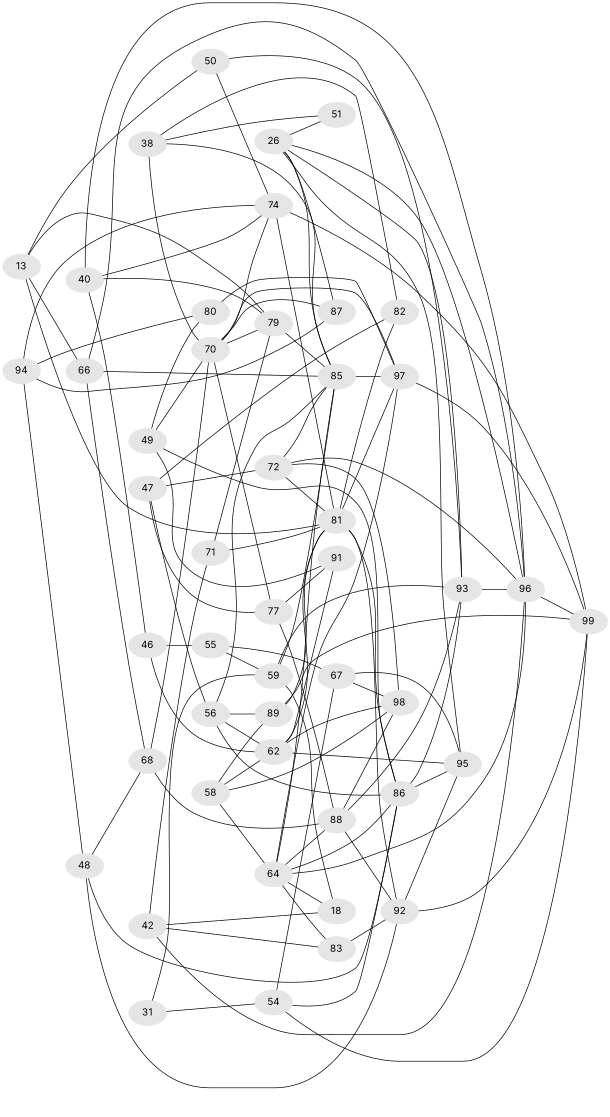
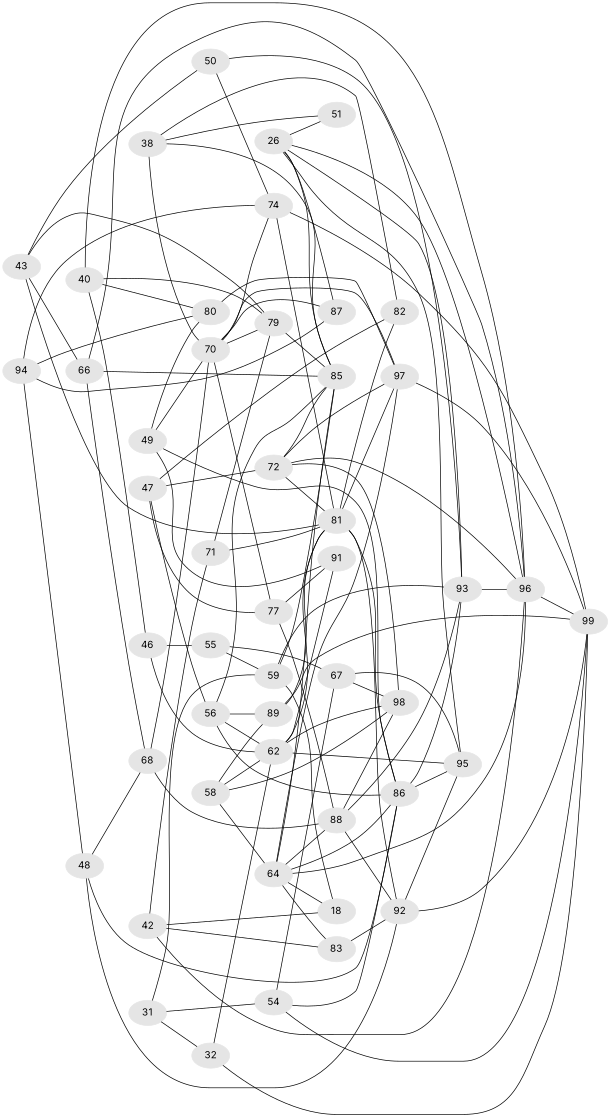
  graph {
    fontname=Inter
    rankdir=LR
    node [color=gray90 fontname=Inter style=filled]
    edge [fontname=Inter]
    26 [super="+24"]
    51
    85 [super="+1+45+57"]
    87
    93 [super="+15+29"]
    95 [super="+36+35"]
    96 [super="+84+76"]
    97 [super="+28"]
    99 [super="+3+94+60"]
    31
+   32
    54
    59 [super="+7"]
    62 [super="+18+34+41"]
    86 [super="+22+27+65"]
    67
    n17 [label=18]
    81 [super="+4+9+5+11"]
    98 [super="+30"]
    91
    38 [super="+8"]
    70 [super="+33+39"]
    82 [super="+75"]
    79 [super="+61"]
    74 [super="+73"]
    77
    40
    46
    80
    55
    42
    71
    83
    92 [super="+13+63"]
-   43 [label=13]
+   43
    50
    66
    68
    n39 [label=94]
    48
    56 [super="+23"]
    89
    47
    72 [super="+69"]
    88 [super="+19+14"]
    49
    58
    64 [super="+6+17+53"]
    26 -- 51 [weight=2]
    26 -- 85 [weight=2]
    26 -- 87
    26 -- 93
    26 -- 95
    26 -- 96
-   85 -- 97
+   72 -- 97
    93 -- 96
    96 -- 99
    97 -- 99
+   31 -- 32
    31 -- 54
    31 -- 59 [weight=2]
+   32 -- 99
+   32 -- 62
    54 -- 99
    54 -- 86
    54 -- 67
    59 -- 85
    59 -- 93
    59 -- n17
    62 -- 95 [weight=2]
    62 -- 81 [weight=2]
    62 -- 98
    62 -- 91
    86 -- 93 [weight=2]
    86 -- 95 [weight=2]
    67 -- 95
    67 -- 98
    81 -- 97
    81 -- 86 [weight=2]
    81 -- 82
    81 -- 92
    38 -- 51
    38 -- 85 [weight=2]
    38 -- 70
    38 -- 82 [weight=2]
    70 -- 87
    70 -- 97
    70 -- 79 [weight=2]
    70 -- 74 [weight=2]
    70 -- 77
    79 -- 85
    74 -- 99 [weight=2]
    74 -- 81
    77 -- 91
    77 -- 88
    40 -- 96
    40 -- 79
    40 -- 46
-   40 -- 74
+   40 -- 80
    46 -- 62
    46 -- 55
    80 -- 97
    55 -- 59
    55 -- 67
    42 -- 96
    42 -- n17
    42 -- 71
    42 -- 83
    71 -- 81
    71 -- 79
    83 -- 92
    92 -- 95 [weight=2]
    92 -- 99 [weight=2]
    43 -- 81
    43 -- 79
    43 -- 50
    43 -- 66
    50 -- 93
    50 -- 74 [weight=2]
    66 -- 85
    66 -- 96
    66 -- 68
    68 -- 70
    68 -- 88
    n39 -- 87
    n39 -- 74
    n39 -- 80
    n39 -- 48
    48 -- 86
    48 -- 92
    48 -- 68
    56 -- 85
    56 -- 62
    56 -- 86
    56 -- 89 [weight=2]
    89 -- 99
    89 -- 81
    47 -- 82
    47 -- 77
    47 -- 56
    47 -- 72
    72 -- 85 [weight=2]
    72 -- 96
    72 -- 81
    72 -- 98
    88 -- 93 [weight=2]
    88 -- 98
    88 -- 92
    49 -- 86
    49 -- 91
    49 -- 70
    49 -- 80
    58 -- 62
    58 -- 98
    58 -- 89
    58 -- 64
    64 -- 85 [weight=2]
    64 -- 96 [weight=3]
    64 -- 97
    64 -- 86
    64 -- n17 [weight=2]
    64 -- 83 [weight=2]
    64 -- 88 [weight=2]
  }
